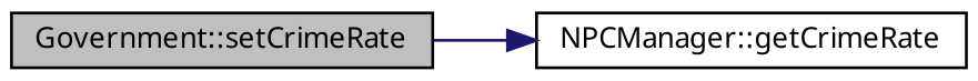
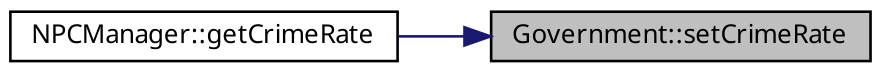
  digraph {
    rankdir=RL
    fontname="Noto Sans"
    node [color=black fontname="Noto Sans" fontsize=10 shape=record style=filled]
    n1 [fillcolor=grey75 fontcolor=black height=0.2 label="Government::setCrimeRate" width=0.4]
    n2 [fillcolor=white height=0.2 label="NPCManager::getCrimeRate" width=0.4]
-   n2 -> n1 [color=midnightblue dir=back fontname="Noto Sans" fontsize=10 labelfontname=Helvetica labelfontsize=10 style=solid]
+   n1 -> n2 [color=midnightblue dir=back fontname="Noto Sans" fontsize=10 labelfontname=Helvetica labelfontsize=10 style=solid]
  }
